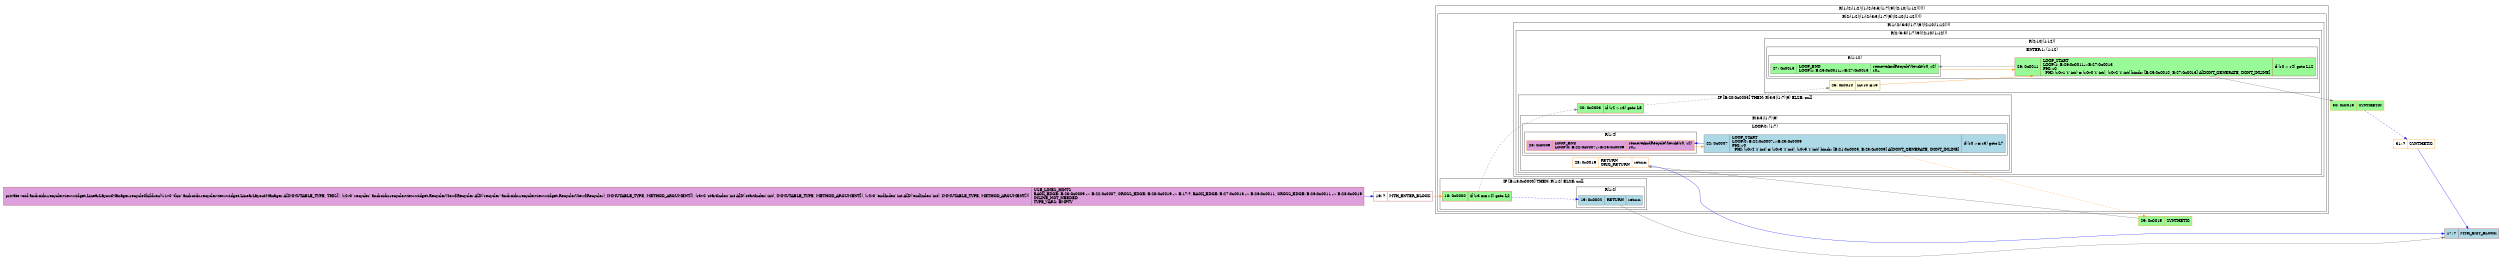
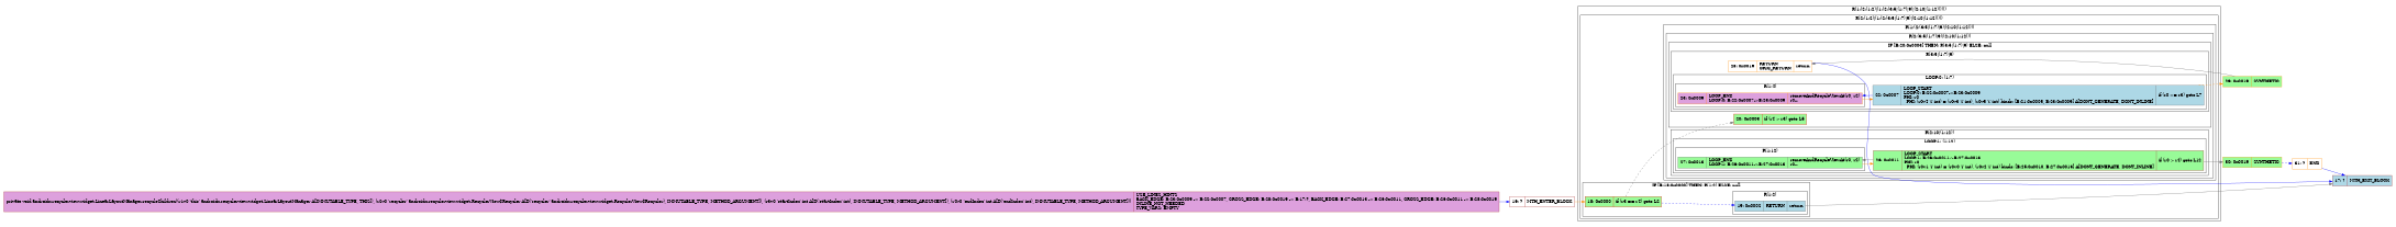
  digraph {
    rankdir=LR
    node [color=darkorange fillcolor=palegreen shape=record style=filled]
    edge [color=gray40]
    n1 [color=gray40 fillcolor=lightblue label="{19\:\ 0x0002|RETURN\l|return\l}"]
    n2 [color=red label="{18\:\ 0x0000|if (r3 == r4) goto L2\l}"]
    n3 [fillcolor=plum label="{23\:\ 0x0009|LOOP_END\lLOOP:0: B:22:0x0007\-\>B:23:0x0009\l|removeAndRecycleViewAt(r0, r2)\lr0\-\-\l}"]
    n4 [color=gray40 fillcolor=lightblue label="{22\:\ 0x0007|LOOP_START\lLOOP:0: B:22:0x0007\-\>B:23:0x0009\lPHI: r0 \l  PHI: (r0v4 'i' int) = (r0v3 'i' int), (r0v5 'i' int) binds: [B:21:0x0005, B:23:0x0009] A[DONT_GENERATE, DONT_INLINE]\l|if (r0 \>= r3) goto L7\l}"]
    n5 [fillcolor=white label="{28\:\ 0x0019|RETURN\lORIG_RETURN\l|return\l}"]
    n6 [color=red label="{20\:\ 0x0003|if (r4 \> r3) goto L5\l}"]
    n7 [color=gray40 label="{27\:\ 0x0013|LOOP_END\lLOOP:1: B:26:0x0011\-\>B:27:0x0013\l|removeAndRecycleViewAt(r0, r2)\lr0\-\-\l}"]
    n8 [color=brown label="{26\:\ 0x0011|LOOP_START\lLOOP:1: B:26:0x0011\-\>B:27:0x0013\lPHI: r0 \l  PHI: (r0v1 'i' int) = (r0v0 'i' int), (r0v2 'i' int) binds: [B:25:0x0010, B:27:0x0013] A[DONT_GENERATE, DONT_INLINE]\l|if (r0 \> r4) goto L12\l}"]
-   n9 [color=gray40 fillcolor=lightyellow label="{25\:\ 0x0010|int r0 = r3\l}"]
    n10 [color=brown fillcolor=lightblue label="{17\:\ ?|MTH_EXIT_BLOCK\l}"]
    n11 [label="{29\:\ 0x0019|SYNTHETIC\l}"]
    n12 [label="{30\:\ 0x0019|SYNTHETIC\l}"]
-   n13 [fillcolor=white label="{31\:\ ?|SYNTHETIC\l}"]
+   n13 [fillcolor=white label="{31\:\ ?|END\l}"]
    n14 [color=brown fillcolor=white label="{16\:\ ?|MTH_ENTER_BLOCK\l}"]
    n15 [color=brown fillcolor=plum label="{private void androidx.recyclerview.widget.LinearLayoutManager.recycleChildren((r1v0 'this' androidx.recyclerview.widget.LinearLayoutManager A[IMMUTABLE_TYPE, THIS]), (r2v0 'recycler' androidx.recyclerview.widget.RecyclerView$Recycler A[D('recycler' androidx.recyclerview.widget.RecyclerView$Recycler), IMMUTABLE_TYPE, METHOD_ARGUMENT]), (r3v0 'startIndex' int A[D('startIndex' int), IMMUTABLE_TYPE, METHOD_ARGUMENT]), (r4v0 'endIndex' int A[D('endIndex' int), IMMUTABLE_TYPE, METHOD_ARGUMENT]))  | USE_LINES_HINTS\lBACK_EDGE: B:23:0x0009 \-\> B:22:0x0007, CROSS_EDGE: B:28:0x0019 \-\> B:17:?, BACK_EDGE: B:27:0x0013 \-\> B:26:0x0011, CROSS_EDGE: B:26:0x0011 \-\> B:28:0x0019\lINLINE_NOT_NEEDED\lTYPE_VARS: EMPTY\l}"]
    subgraph cluster_1 {
      label="R(1:(2:(1:2)|(1:(2:(3:5|(1:7)|9)|(2:10|(1:12))))))"
      subgraph cluster_2 {
        label="R(2:(1:2)|(1:(2:(3:5|(1:7)|9)|(2:10|(1:12)))))"
        subgraph cluster_3 {
          label="IF [B:18:0x0000] THEN: R(1:2) ELSE: null"
          n2
          subgraph cluster_4 {
            label="R(1:2)"
            n1
          }
        }
        subgraph cluster_5 {
          label="R(1:(2:(3:5|(1:7)|9)|(2:10|(1:12))))"
          subgraph cluster_6 {
            label="R(2:(3:5|(1:7)|9)|(2:10|(1:12)))"
            subgraph cluster_7 {
              label="IF [B:20:0x0003] THEN: R(3:5|(1:7)|9) ELSE: null"
              n6
              subgraph cluster_8 {
                label="R(3:5|(1:7)|9)"
                n5
                subgraph cluster_9 {
                  label="LOOP:0: (1:7)"
                  n4
                  subgraph cluster_10 {
                    label="R(1:4)"
                    n3
                  }
                }
              }
            }
            subgraph cluster_11 {
              label="R(2:10|(1:12))"
-             n9
              subgraph cluster_12 {
-               label="ENTER:1: (1:12)"
+               label="LOOP:1: (1:12)"
                n8
                subgraph cluster_13 {
                  label="R(1:12)"
                  n7
                }
              }
            }
          }
        }
      }
    }
    n1 -> n10
    n2 -> n1 [color=blue style=dashed]
    n2 -> n6 [style=dashed]
    n3 -> n4 [color=darkorange]
    n4 -> n3 [color=blue]
    n4 -> n11 [color=darkorange style=dashed]
    n5 -> n10 [color=blue]
-   n6 -> n9 [style=dashed]
    n7 -> n8 [color=darkorange]
    n8 -> n7
    n8 -> n12 [style=solid]
-   n9 -> n8 [color=darkorange]
    n11 -> n5
    n12 -> n13 [color=blue style=dashed]
    n13 -> n10 [color=blue]
    n14 -> n2 [color=darkorange]
    n15 -> n14 [color=blue]
  }
